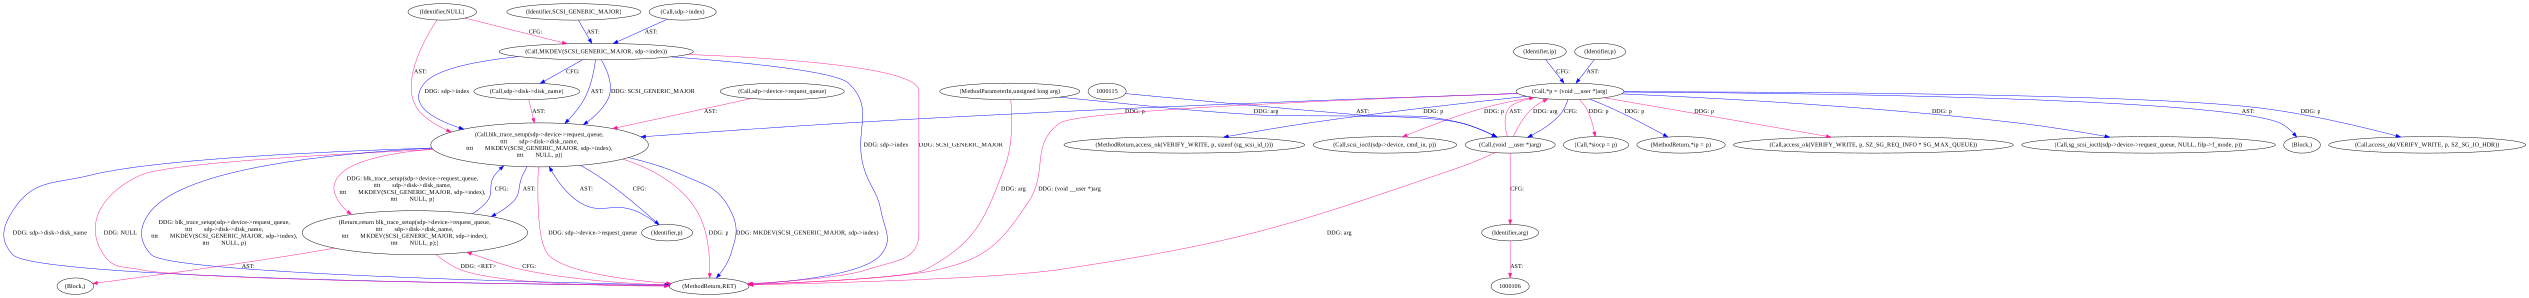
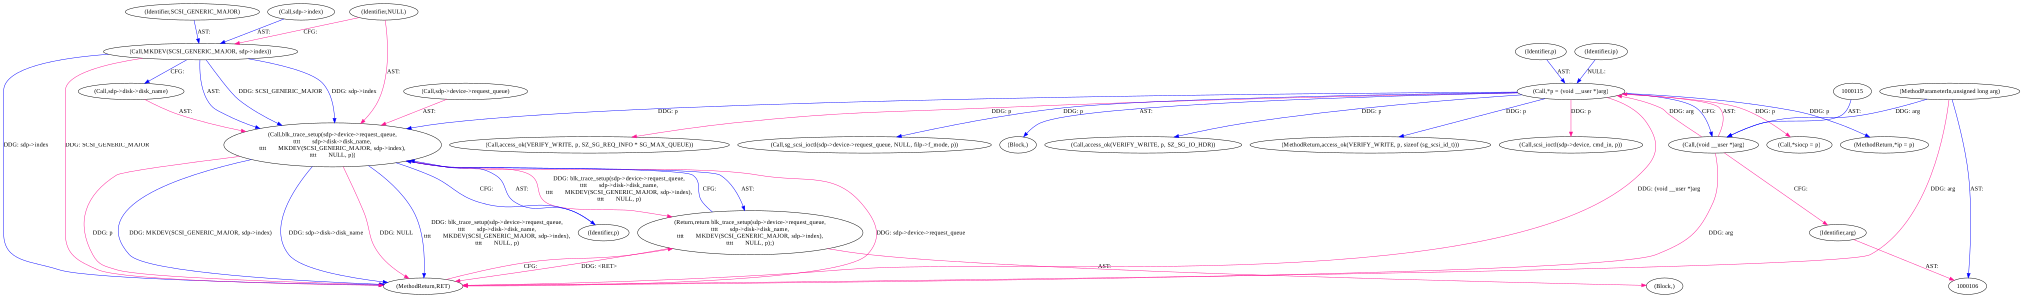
  digraph {
    fontname="Liberation Serif"
    node [fontname="Liberation Serif"]
    edge [color=blue fontname="Liberation Serif"]
    n1 [label="(Call,blk_trace_setup(sdp->device->request_queue,\n\t\t\t\t       sdp->disk->disk_name,\n\t\t\t\t       MKDEV(SCSI_GENERIC_MAJOR, sdp->index),\n\t\t\t\t       NULL, p))"]
    n2 [label="(Return,return blk_trace_setup(sdp->device->request_queue,\n\t\t\t\t       sdp->disk->disk_name,\n\t\t\t\t       MKDEV(SCSI_GENERIC_MAJOR, sdp->index),\n\t\t\t\t       NULL, p);)"]
    n3 [label="(MethodReturn,RET)"]
    n4 [label="(Identifier,p)"]
    n5 [label="(Block,)"]
    n6 [label="(Call,MKDEV(SCSI_GENERIC_MAJOR, sdp->index))"]
    n7 [label="(Call,sdp->disk->disk_name)"]
    n8 [label="(Call,sdp->index)"]
    n9 [label="(Call,*p = (void __user *)arg)"]
    n10 [label="(Call,(void __user *)arg)"]
    n11 [label="(Call,*siocp = p)"]
    n12 [label="(MethodReturn,*ip = p)"]
    n13 [label="(Call,access_ok(VERIFY_WRITE, p, SZ_SG_REQ_INFO * SG_MAX_QUEUE))"]
    n14 [label="(Call,sg_scsi_ioctl(sdp->device->request_queue, NULL, filp->f_mode, p))"]
    n15 [label="(Block,)"]
    n16 [label="(Call,access_ok(VERIFY_WRITE, p, SZ_SG_IO_HDR))"]
    n17 [label="(MethodReturn,access_ok(VERIFY_WRITE, p, sizeof (sg_scsi_id_t)))"]
    n18 [label="(Call,scsi_ioctl(sdp->device, cmd_in, p))"]
    n19 [label="(Identifier,arg)"]
    1000106
    n21 [label="(MethodParameterIn,unsigned long arg)"]
    n22 [label="(Identifier,SCSI_GENERIC_MAJOR)"]
    n23 [label="(Identifier,ip)"]
    n24 [label="(Identifier,NULL)"]
    n25 [label="(Identifier,p)"]
    n26 [label="(Call,sdp->device->request_queue)"]
    1000115
    n1 -> n2 [label="AST: "]
    n1 -> n2 [color=deeppink label="DDG: blk_trace_setup(sdp->device->request_queue,\n\t\t\t\t       sdp->disk->disk_name,\n\t\t\t\t       MKDEV(SCSI_GENERIC_MAJOR, sdp->index),\n\t\t\t\t       NULL, p)"]
    n1 -> n3 [color=deeppink label="DDG: sdp->device->request_queue"]
    n1 -> n3 [color=deeppink label="DDG: p"]
    n1 -> n3 [label="DDG: MKDEV(SCSI_GENERIC_MAJOR, sdp->index)"]
    n1 -> n3 [label="DDG: sdp->disk->disk_name"]
    n1 -> n3 [color=deeppink label="DDG: NULL"]
    n1 -> n3 [label="DDG: blk_trace_setup(sdp->device->request_queue,\n\t\t\t\t       sdp->disk->disk_name,\n\t\t\t\t       MKDEV(SCSI_GENERIC_MAJOR, sdp->index),\n\t\t\t\t       NULL, p)"]
    n1 -> n4 [label="CFG: "]
    n2 -> n1 [label="CFG: "]
    n2 -> n3 [color=deeppink label="DDG: <RET>"]
    n2 -> n5 [color=deeppink label="AST: "]
    n3 -> n2 [color=deeppink label="CFG: "]
    n4 -> n1 [label="AST: "]
    n6 -> n1 [label="AST: "]
    n6 -> n1 [label="DDG: SCSI_GENERIC_MAJOR"]
    n6 -> n1 [label="DDG: sdp->index"]
    n6 -> n3 [label="DDG: sdp->index"]
    n6 -> n3 [color=deeppink label="DDG: SCSI_GENERIC_MAJOR"]
    n6 -> n7 [label="CFG: "]
    n7 -> n1 [color=deeppink label="AST: "]
    n8 -> n6 [label="AST: "]
    n9 -> n1 [label="DDG: p"]
    n9 -> n3 [color=deeppink label="DDG: (void __user *)arg"]
    n9 -> n10 [label="CFG: "]
    n9 -> n11 [color=deeppink label="DDG: p"]
    n9 -> n12 [label="DDG: p"]
    n9 -> n13 [color=deeppink label="DDG: p"]
    n9 -> n14 [label="DDG: p"]
    n9 -> n15 [label="AST: "]
    n9 -> n16 [label="DDG: p"]
    n9 -> n17 [label="DDG: p"]
    n9 -> n18 [color=deeppink label="DDG: p"]
    n10 -> n3 [color=deeppink label="DDG: arg"]
    n10 -> n9 [color=deeppink label="AST: "]
    n10 -> n9 [color=deeppink label="DDG: arg"]
    n10 -> n19 [color=deeppink label="CFG: "]
    n19 -> 1000106 [color=deeppink label="AST: "]
    n21 -> n3 [color=deeppink label="DDG: arg"]
    n21 -> n10 [label="DDG: arg"]
+   n21 -> 1000106 [label="AST: "]
    n22 -> n6 [label="AST: "]
-   n23 -> n9 [label="CFG: "]
+   n23 -> n9 [label="NULL: "]
    n24 -> n1 [color=deeppink label="AST: "]
    n24 -> n6 [color=deeppink label="CFG: "]
    n25 -> n9 [label="AST: "]
    n26 -> n1 [color=deeppink label="AST: "]
    1000115 -> n10 [label="AST: "]
  }
